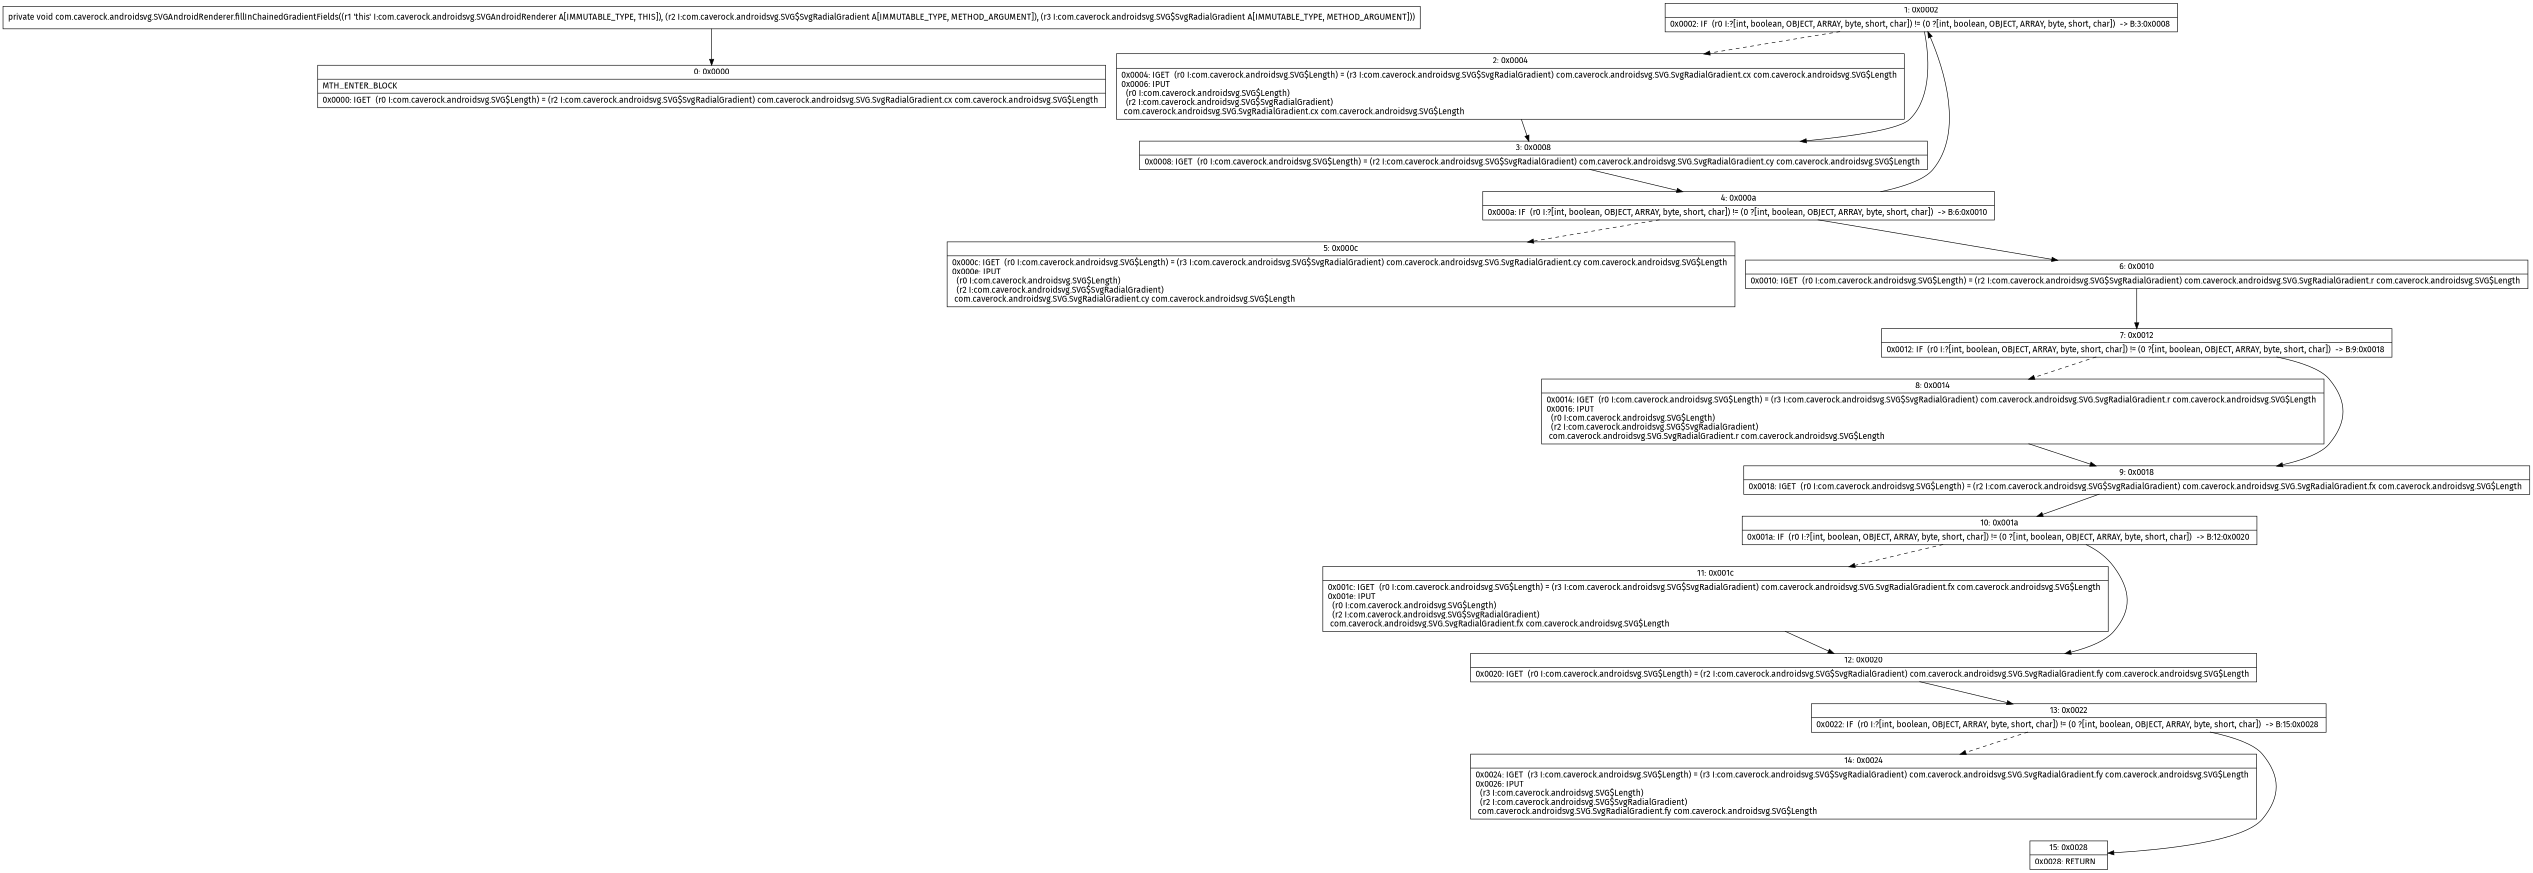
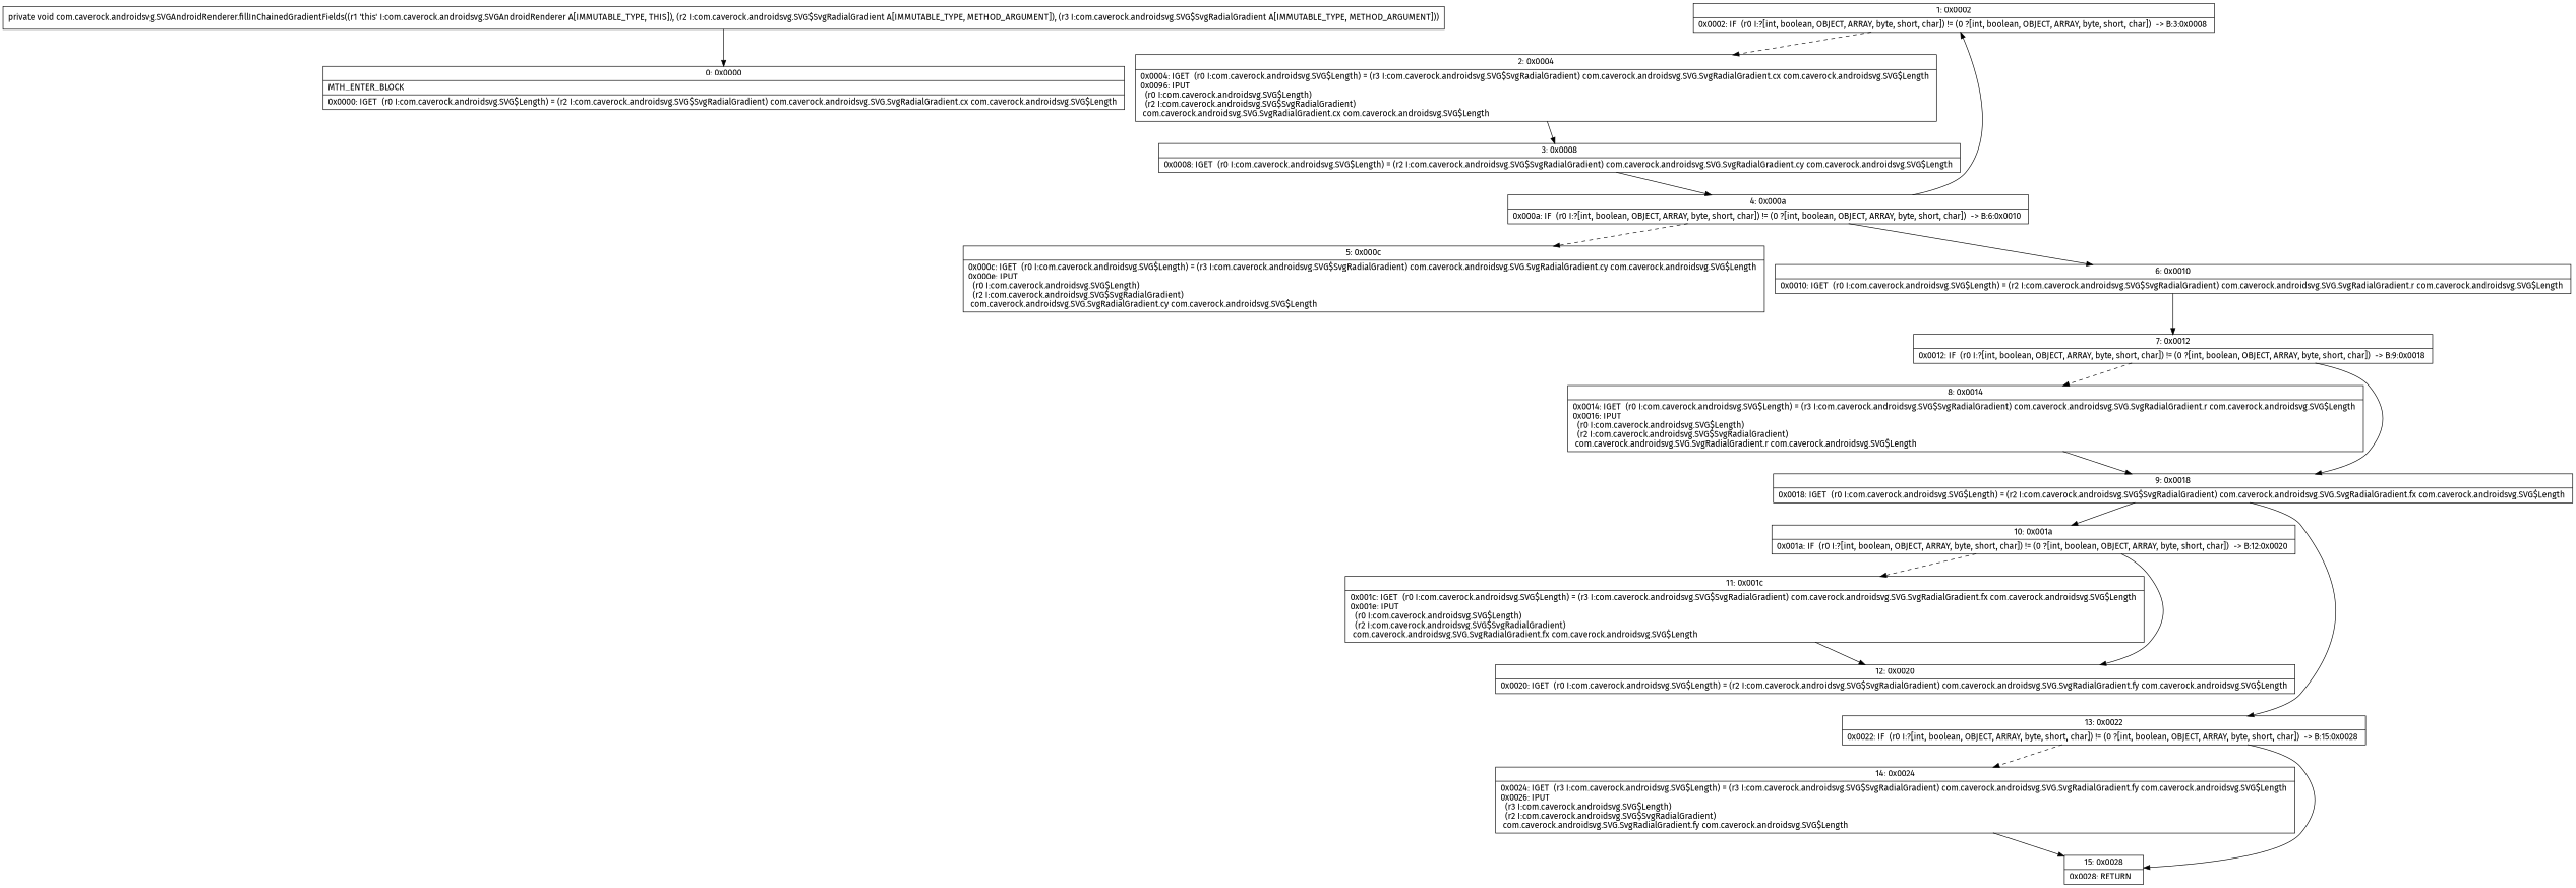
  digraph {
    fontname="Fira Sans"
    node [fontname="Fira Sans" shape=record]
    edge [fontname="Fira Sans"]
    n1 [label="{0\:\ 0x0000|MTH_ENTER_BLOCK\l|0x0000: IGET  (r0 I:com.caverock.androidsvg.SVG$Length) = (r2 I:com.caverock.androidsvg.SVG$SvgRadialGradient) com.caverock.androidsvg.SVG.SvgRadialGradient.cx com.caverock.androidsvg.SVG$Length \l}"]
    n2 [label="{1\:\ 0x0002|0x0002: IF  (r0 I:?[int, boolean, OBJECT, ARRAY, byte, short, char]) != (0 ?[int, boolean, OBJECT, ARRAY, byte, short, char])  \-\> B:3:0x0008 \l}"]
-   n3 [label="{2\:\ 0x0004|0x0004: IGET  (r0 I:com.caverock.androidsvg.SVG$Length) = (r3 I:com.caverock.androidsvg.SVG$SvgRadialGradient) com.caverock.androidsvg.SVG.SvgRadialGradient.cx com.caverock.androidsvg.SVG$Length \l0x0006: IPUT  \l  (r0 I:com.caverock.androidsvg.SVG$Length)\l  (r2 I:com.caverock.androidsvg.SVG$SvgRadialGradient)\l com.caverock.androidsvg.SVG.SvgRadialGradient.cx com.caverock.androidsvg.SVG$Length \l}"]
+   n3 [label="{2\:\ 0x0004|0x0004: IGET  (r0 I:com.caverock.androidsvg.SVG$Length) = (r3 I:com.caverock.androidsvg.SVG$SvgRadialGradient) com.caverock.androidsvg.SVG.SvgRadialGradient.cx com.caverock.androidsvg.SVG$Length \l0x0096: IPUT  \l  (r0 I:com.caverock.androidsvg.SVG$Length)\l  (r2 I:com.caverock.androidsvg.SVG$SvgRadialGradient)\l com.caverock.androidsvg.SVG.SvgRadialGradient.cx com.caverock.androidsvg.SVG$Length \l}"]
    n4 [label="{3\:\ 0x0008|0x0008: IGET  (r0 I:com.caverock.androidsvg.SVG$Length) = (r2 I:com.caverock.androidsvg.SVG$SvgRadialGradient) com.caverock.androidsvg.SVG.SvgRadialGradient.cy com.caverock.androidsvg.SVG$Length \l}"]
    n5 [label="{4\:\ 0x000a|0x000a: IF  (r0 I:?[int, boolean, OBJECT, ARRAY, byte, short, char]) != (0 ?[int, boolean, OBJECT, ARRAY, byte, short, char])  \-\> B:6:0x0010 \l}"]
    n6 [label="{5\:\ 0x000c|0x000c: IGET  (r0 I:com.caverock.androidsvg.SVG$Length) = (r3 I:com.caverock.androidsvg.SVG$SvgRadialGradient) com.caverock.androidsvg.SVG.SvgRadialGradient.cy com.caverock.androidsvg.SVG$Length \l0x000e: IPUT  \l  (r0 I:com.caverock.androidsvg.SVG$Length)\l  (r2 I:com.caverock.androidsvg.SVG$SvgRadialGradient)\l com.caverock.androidsvg.SVG.SvgRadialGradient.cy com.caverock.androidsvg.SVG$Length \l}"]
    n7 [label="{6\:\ 0x0010|0x0010: IGET  (r0 I:com.caverock.androidsvg.SVG$Length) = (r2 I:com.caverock.androidsvg.SVG$SvgRadialGradient) com.caverock.androidsvg.SVG.SvgRadialGradient.r com.caverock.androidsvg.SVG$Length \l}"]
    n8 [label="{7\:\ 0x0012|0x0012: IF  (r0 I:?[int, boolean, OBJECT, ARRAY, byte, short, char]) != (0 ?[int, boolean, OBJECT, ARRAY, byte, short, char])  \-\> B:9:0x0018 \l}"]
    n9 [label="{8\:\ 0x0014|0x0014: IGET  (r0 I:com.caverock.androidsvg.SVG$Length) = (r3 I:com.caverock.androidsvg.SVG$SvgRadialGradient) com.caverock.androidsvg.SVG.SvgRadialGradient.r com.caverock.androidsvg.SVG$Length \l0x0016: IPUT  \l  (r0 I:com.caverock.androidsvg.SVG$Length)\l  (r2 I:com.caverock.androidsvg.SVG$SvgRadialGradient)\l com.caverock.androidsvg.SVG.SvgRadialGradient.r com.caverock.androidsvg.SVG$Length \l}"]
    n10 [label="{9\:\ 0x0018|0x0018: IGET  (r0 I:com.caverock.androidsvg.SVG$Length) = (r2 I:com.caverock.androidsvg.SVG$SvgRadialGradient) com.caverock.androidsvg.SVG.SvgRadialGradient.fx com.caverock.androidsvg.SVG$Length \l}"]
    n11 [label="{10\:\ 0x001a|0x001a: IF  (r0 I:?[int, boolean, OBJECT, ARRAY, byte, short, char]) != (0 ?[int, boolean, OBJECT, ARRAY, byte, short, char])  \-\> B:12:0x0020 \l}"]
    n12 [label="{11\:\ 0x001c|0x001c: IGET  (r0 I:com.caverock.androidsvg.SVG$Length) = (r3 I:com.caverock.androidsvg.SVG$SvgRadialGradient) com.caverock.androidsvg.SVG.SvgRadialGradient.fx com.caverock.androidsvg.SVG$Length \l0x001e: IPUT  \l  (r0 I:com.caverock.androidsvg.SVG$Length)\l  (r2 I:com.caverock.androidsvg.SVG$SvgRadialGradient)\l com.caverock.androidsvg.SVG.SvgRadialGradient.fx com.caverock.androidsvg.SVG$Length \l}"]
    n13 [label="{12\:\ 0x0020|0x0020: IGET  (r0 I:com.caverock.androidsvg.SVG$Length) = (r2 I:com.caverock.androidsvg.SVG$SvgRadialGradient) com.caverock.androidsvg.SVG.SvgRadialGradient.fy com.caverock.androidsvg.SVG$Length \l}"]
    n14 [label="{13\:\ 0x0022|0x0022: IF  (r0 I:?[int, boolean, OBJECT, ARRAY, byte, short, char]) != (0 ?[int, boolean, OBJECT, ARRAY, byte, short, char])  \-\> B:15:0x0028 \l}"]
    n15 [label="{14\:\ 0x0024|0x0024: IGET  (r3 I:com.caverock.androidsvg.SVG$Length) = (r3 I:com.caverock.androidsvg.SVG$SvgRadialGradient) com.caverock.androidsvg.SVG.SvgRadialGradient.fy com.caverock.androidsvg.SVG$Length \l0x0026: IPUT  \l  (r3 I:com.caverock.androidsvg.SVG$Length)\l  (r2 I:com.caverock.androidsvg.SVG$SvgRadialGradient)\l com.caverock.androidsvg.SVG.SvgRadialGradient.fy com.caverock.androidsvg.SVG$Length \l}"]
    n16 [label="{15\:\ 0x0028|0x0028: RETURN   \l}"]
    n17 [label="{private void com.caverock.androidsvg.SVGAndroidRenderer.fillInChainedGradientFields((r1 'this' I:com.caverock.androidsvg.SVGAndroidRenderer A[IMMUTABLE_TYPE, THIS]), (r2 I:com.caverock.androidsvg.SVG$SvgRadialGradient A[IMMUTABLE_TYPE, METHOD_ARGUMENT]), (r3 I:com.caverock.androidsvg.SVG$SvgRadialGradient A[IMMUTABLE_TYPE, METHOD_ARGUMENT])) }"]
    n2 -> n3 [style=dashed]
-   n2 -> n4
    n3 -> n4
    n4 -> n5
    n5 -> n2
    n5 -> n6 [style=dashed]
    n5 -> n7
    n7 -> n8
    n8 -> n9 [style=dashed]
    n8 -> n10
    n9 -> n10
    n10 -> n11
    n11 -> n12 [style=dashed]
    n11 -> n13
    n12 -> n13
-   n13 -> n14
+   n10 -> n14
    n14 -> n15 [style=dashed]
    n14 -> n16
+   n15 -> n16
    n17 -> n1
  }
